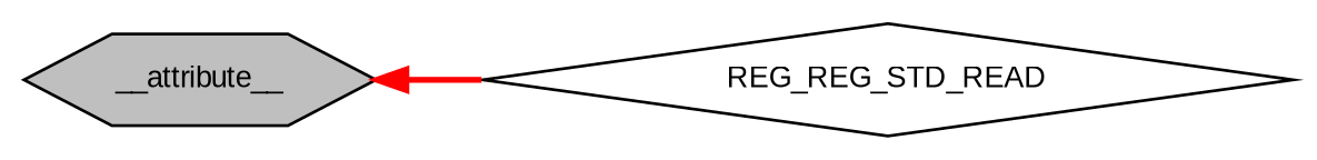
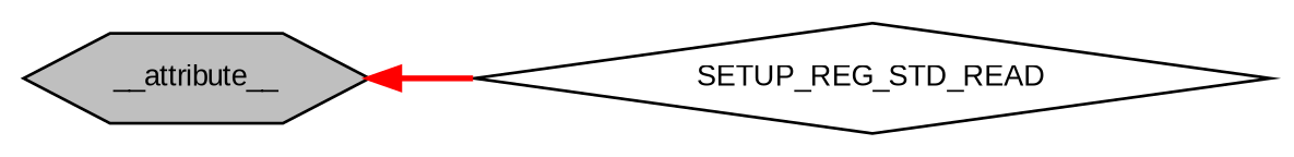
  digraph {
    rankdir=LR
    fontname="Liberation Sans"
    node [color=black fontname="Liberation Sans" fontsize=10 style=filled]
    n1 [fillcolor=grey75 fontcolor=black height=0.2 label=__attribute__ shape=hexagon width=0.4]
-   n2 [fillcolor=white height=0.2 label=REG_REG_STD_READ shape=diamond width=0.4]
+   n2 [fillcolor=white height=0.2 label=SETUP_REG_STD_READ shape=diamond width=0.4]
    n1 -> n2 [color=red dir=back fontname="Liberation Sans" fontsize=10 labelfontname=Helvetica labelfontsize=10 style=bold]
  }
